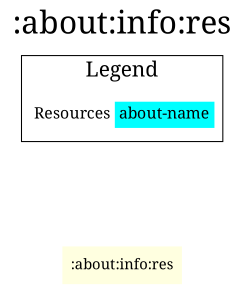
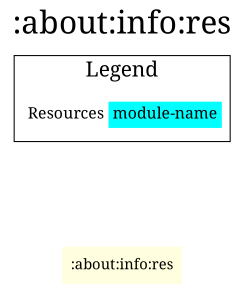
  digraph {
    fontsize=30
    label=":about:info:res"
    labelloc=t
    rankdir=TB
    ranksep=1.5
    fontname="Noto Serif"
    node [shape=none style=filled fontname="Noto Serif"]
    ":about:info:res" [fillcolor=lightyellow color=gray40]
-   n2 [fillcolor="#FFFFFF" fontsize=15 label=< <TABLE BORDER="0" CELLBORDER="0" CELLSPACING="0" CELLPADDING="4"> <TR><TD>Resources</TD><TD BGCOLOR="#00FFFF">about-name</TD></TR> </TABLE> > margin=0]
+   n2 [fillcolor="#FFFFFF" fontsize=15 label=< <TABLE BORDER="0" CELLBORDER="0" CELLSPACING="0" CELLPADDING="4"> <TR><TD>Resources</TD><TD BGCOLOR="#00FFFF">module-name</TD></TR> </TABLE> > margin=0]
    subgraph sub_1 {
      rank=same
      ":about:info:res"
    }
    subgraph cluster_2 {
      fontsize=20
      label=Legend
      n2
    }
    n2 -> ":about:info:res" [dir=forward style=invis fontname="Noto Serif"]
  }
